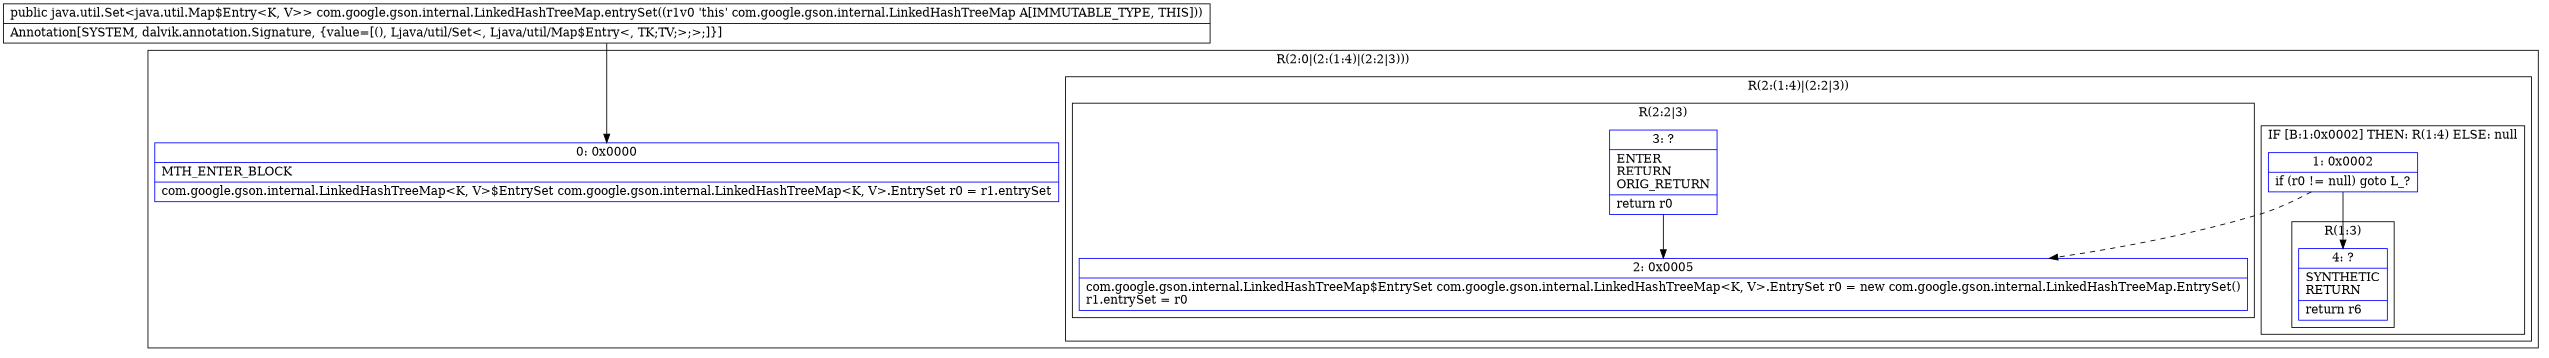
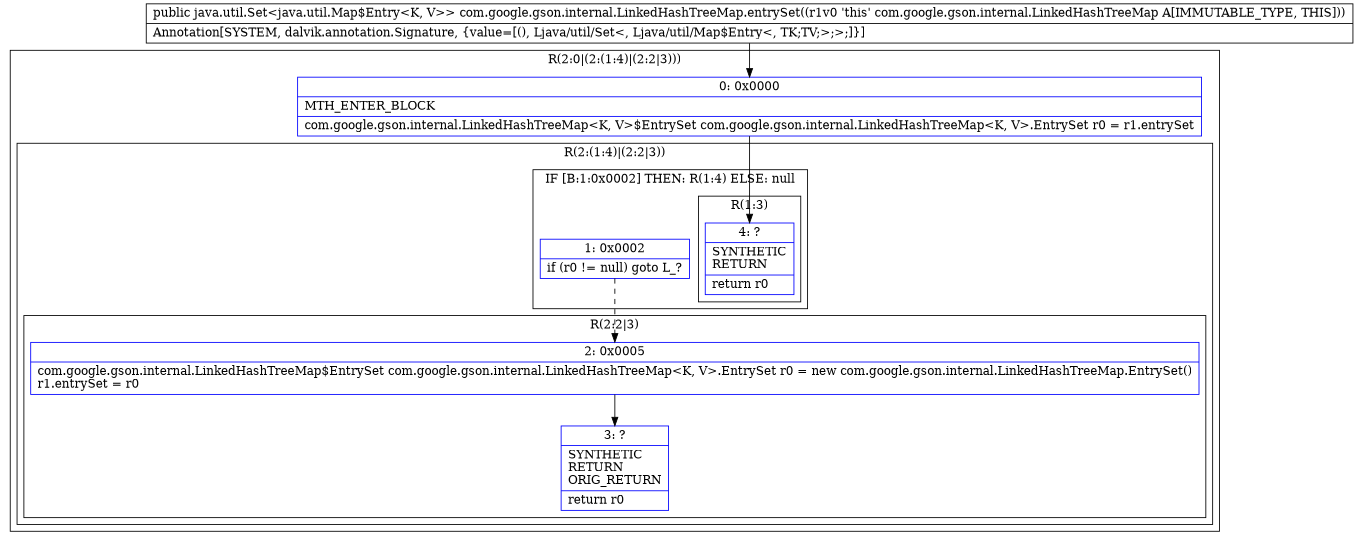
  digraph {
    node [color=blue shape=record]
-   n1 [label="{4\:\ ?|SYNTHETIC\lRETURN\l|return r6\l}"]
+   n1 [label="{4\:\ ?|SYNTHETIC\lRETURN\l|return r0\l}"]
    n2 [label="{1\:\ 0x0002|if (r0 != null) goto L_?\l}"]
    n3 [label="{2\:\ 0x0005|com.google.gson.internal.LinkedHashTreeMap$EntrySet com.google.gson.internal.LinkedHashTreeMap\<K, V\>.EntrySet r0 = new com.google.gson.internal.LinkedHashTreeMap.EntrySet()\lr1.entrySet = r0\l}"]
-   n4 [label="{3\:\ ?|ENTER\lRETURN\lORIG_RETURN\l|return r0\l}"]
+   n4 [label="{3\:\ ?|SYNTHETIC\lRETURN\lORIG_RETURN\l|return r0\l}"]
    n5 [label="{0\:\ 0x0000|MTH_ENTER_BLOCK\l|com.google.gson.internal.LinkedHashTreeMap\<K, V\>$EntrySet com.google.gson.internal.LinkedHashTreeMap\<K, V\>.EntrySet r0 = r1.entrySet\l}"]
    n6 [label="{public java.util.Set\<java.util.Map$Entry\<K, V\>\> com.google.gson.internal.LinkedHashTreeMap.entrySet((r1v0 'this' com.google.gson.internal.LinkedHashTreeMap A[IMMUTABLE_TYPE, THIS]))  | Annotation[SYSTEM, dalvik.annotation.Signature, \{value=[(), Ljava\/util\/Set\<, Ljava\/util\/Map$Entry\<, TK;TV;\>;\>;]\}]\l}" color=""]
    subgraph cluster_1 {
      label="R(2:0|(2:(1:4)|(2:2|3)))"
      n5
      subgraph cluster_2 {
        label="R(2:(1:4)|(2:2|3))"
        subgraph cluster_3 {
          label="IF [B:1:0x0002] THEN: R(1:4) ELSE: null"
          n2
          subgraph cluster_4 {
            label="R(1:3)"
            n1
          }
        }
        subgraph cluster_5 {
          label="R(2:2|3)"
          n3
          n4
        }
      }
    }
-   n2 -> n1
+   n5 -> n1
    n2 -> n3 [style=dashed]
-   n4 -> n3
+   n3 -> n4
    n6 -> n5
  }
